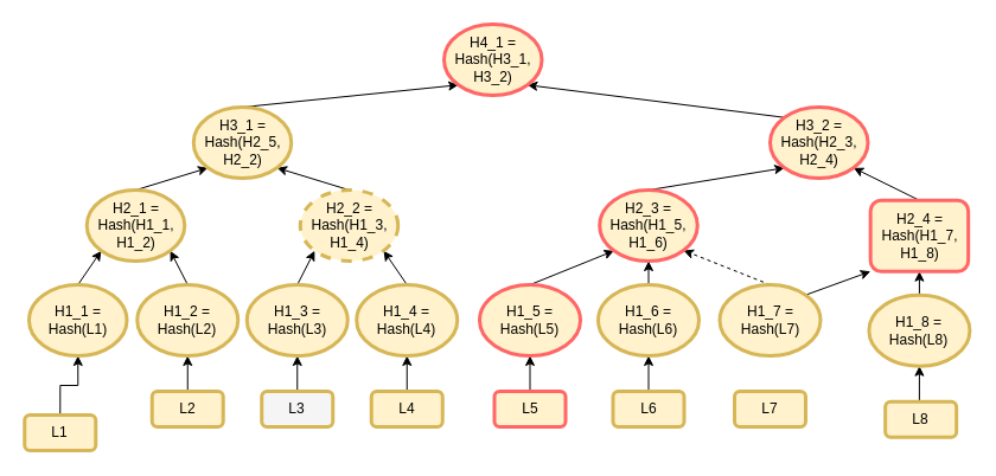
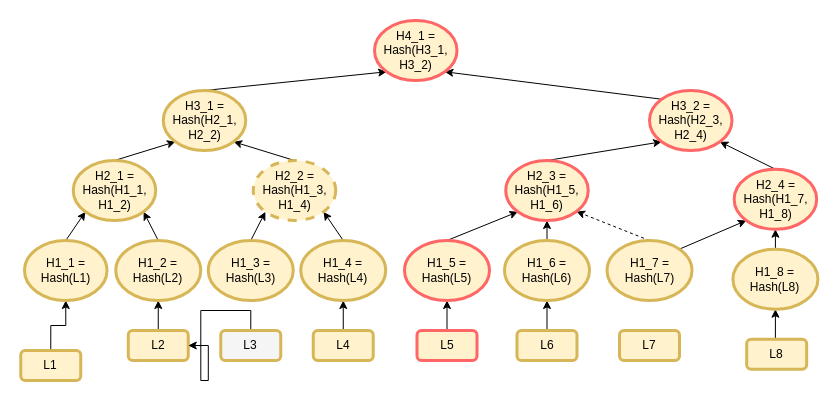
  <mxCell id="0" />
  <mxCell id="1" parent="0" />
  <mxCell id="2" style="edgeStyle=orthogonalEdgeStyle;rounded=0;orthogonalLoop=1;jettySize=auto;html=1;exitX=0.5;exitY=0;exitDx=0;exitDy=0;entryX=0.5;entryY=1;entryDx=0;entryDy=0;" parent="1" source="3" target="18" edge="1"><mxGeometry relative="1" as="geometry" /></mxCell>
  <mxCell id="3" value="L1" style="rounded=1;whiteSpace=wrap;html=1;fillColor=#fff2cc;strokeColor=#d6b656;strokeWidth=3;" parent="1" vertex="1"><mxGeometry x="20.25" y="350" width="60" height="30" as="geometry" /></mxCell>
  <mxCell id="4" style="edgeStyle=orthogonalEdgeStyle;rounded=0;orthogonalLoop=1;jettySize=auto;html=1;exitX=0.5;exitY=0;exitDx=0;exitDy=0;entryX=0.5;entryY=1;entryDx=0;entryDy=0;" parent="1" source="5" target="20" edge="1"><mxGeometry relative="1" as="geometry" /></mxCell>
  <mxCell id="5" value="L2" style="rounded=1;whiteSpace=wrap;html=1;fillColor=#fff2cc;strokeColor=#d6b656;strokeWidth=3;" parent="1" vertex="1"><mxGeometry x="127.75" y="330" width="60" height="30" as="geometry" /></mxCell>
- <mxCell id="6" style="edgeStyle=orthogonalEdgeStyle;rounded=0;orthogonalLoop=1;jettySize=auto;html=1;exitX=0.5;exitY=0;exitDx=0;exitDy=0;entryX=0.5;entryY=1;entryDx=0;entryDy=0;" parent="1" source="7" target="22" edge="1"><mxGeometry relative="1" as="geometry" /></mxCell>
+ <mxCell id="6" style="edgeStyle=orthogonalEdgeStyle;rounded=0;orthogonalLoop=1;jettySize=auto;html=1;exitX=0.5;exitY=0;exitDx=0;exitDy=0;" parent="1" source="7" target="5" edge="1"><mxGeometry relative="1" as="geometry" /></mxCell>
  <mxCell id="7" value="L3" style="rounded=1;whiteSpace=wrap;html=1;fillColor=#f5f5f5;strokeColor=#d6b656;strokeWidth=3;" parent="1" vertex="1"><mxGeometry x="220.25" y="330" width="60" height="30" as="geometry" /></mxCell>
  <mxCell id="8" style="edgeStyle=orthogonalEdgeStyle;rounded=0;orthogonalLoop=1;jettySize=auto;html=1;exitX=0.5;exitY=0;exitDx=0;exitDy=0;entryX=0.5;entryY=1;entryDx=0;entryDy=0;" parent="1" source="9" target="24" edge="1"><mxGeometry relative="1" as="geometry" /></mxCell>
  <mxCell id="9" value="L4" style="rounded=1;whiteSpace=wrap;html=1;fillColor=#fff2cc;strokeColor=#d6b656;strokeWidth=3;" parent="1" vertex="1"><mxGeometry x="312.75" y="330" width="60" height="30" as="geometry" /></mxCell>
  <mxCell id="10" style="edgeStyle=orthogonalEdgeStyle;rounded=0;orthogonalLoop=1;jettySize=auto;html=1;exitX=0.5;exitY=0;exitDx=0;exitDy=0;entryX=0.5;entryY=1;entryDx=0;entryDy=0;" parent="1" source="11" target="26" edge="1"><mxGeometry relative="1" as="geometry" /></mxCell>
  <mxCell id="11" value="L5" style="rounded=1;whiteSpace=wrap;html=1;fillColor=#fff2cc;strokeWidth=3;strokeColor=#FF6666;" parent="1" vertex="1"><mxGeometry x="416.5" y="330" width="60" height="30" as="geometry" /></mxCell>
  <mxCell id="12" style="edgeStyle=orthogonalEdgeStyle;rounded=0;orthogonalLoop=1;jettySize=auto;html=1;exitX=0.5;exitY=0;exitDx=0;exitDy=0;entryX=0.5;entryY=1;entryDx=0;entryDy=0;" parent="1" source="13" target="28" edge="1"><mxGeometry relative="1" as="geometry" /></mxCell>
  <mxCell id="13" value="L6" style="rounded=1;whiteSpace=wrap;html=1;fillColor=#fff2cc;strokeColor=#d6b656;strokeWidth=3;" parent="1" vertex="1"><mxGeometry x="516.5" y="330" width="60" height="30" as="geometry" /></mxCell>
  <mxCell id="14" value="L7" style="rounded=1;whiteSpace=wrap;html=1;fillColor=#fff2cc;strokeColor=#d6b656;strokeWidth=3;" parent="1" vertex="1"><mxGeometry x="619" y="330" width="60" height="30" as="geometry" /></mxCell>
  <mxCell id="15" style="edgeStyle=orthogonalEdgeStyle;rounded=0;orthogonalLoop=1;jettySize=auto;html=1;exitX=0.5;exitY=0;exitDx=0;exitDy=0;entryX=0.5;entryY=1;entryDx=0;entryDy=0;" parent="1" source="16" target="33" edge="1"><mxGeometry relative="1" as="geometry" /></mxCell>
  <mxCell id="16" value="L8" style="rounded=1;whiteSpace=wrap;html=1;fillColor=#fff2cc;strokeColor=#d6b656;strokeWidth=3;" parent="1" vertex="1"><mxGeometry x="746.17" y="338.72" width="60" height="30" as="geometry" /></mxCell>
  <mxCell id="17" style="rounded=0;orthogonalLoop=1;jettySize=auto;html=1;exitX=0.5;exitY=0;exitDx=0;exitDy=0;entryX=0;entryY=1;entryDx=0;entryDy=0;" parent="1" source="18" target="35" edge="1"><mxGeometry relative="1" as="geometry" /></mxCell>
  <mxCell id="18" value="&lt;font style=&quot;font-size: 12px&quot;&gt;H1_1 =&lt;br&gt;Hash(L1)&lt;/font&gt;" style="ellipse;whiteSpace=wrap;html=1;strokeColor=#d6b656;strokeWidth=3;fillColor=#fff2cc;" parent="1" vertex="1"><mxGeometry x="24" y="240" width="82.5" height="60" as="geometry" /></mxCell>
  <mxCell id="19" style="edgeStyle=none;rounded=0;orthogonalLoop=1;jettySize=auto;html=1;exitX=0.5;exitY=0;exitDx=0;exitDy=0;entryX=1;entryY=1;entryDx=0;entryDy=0;" parent="1" source="20" target="35" edge="1"><mxGeometry relative="1" as="geometry" /></mxCell>
  <mxCell id="20" value="&lt;font style=&quot;font-size: 12px&quot;&gt;H1_2 =&lt;br&gt;Hash(L2)&lt;/font&gt;" style="ellipse;whiteSpace=wrap;html=1;strokeColor=#d6b656;strokeWidth=3;fillColor=#fff2cc;" parent="1" vertex="1"><mxGeometry x="115.25" y="240" width="85" height="60" as="geometry" /></mxCell>
  <mxCell id="21" style="edgeStyle=none;rounded=0;orthogonalLoop=1;jettySize=auto;html=1;exitX=0.5;exitY=0;exitDx=0;exitDy=0;entryX=0;entryY=1;entryDx=0;entryDy=0;" parent="1" source="22" target="37" edge="1"><mxGeometry relative="1" as="geometry" /></mxCell>
  <mxCell id="22" value="&lt;font style=&quot;font-size: 12px&quot;&gt;H1_3 =&lt;br&gt;Hash(L3)&lt;/font&gt;" style="ellipse;whiteSpace=wrap;html=1;strokeColor=#d6b656;strokeWidth=3;fillColor=#fff2cc;" parent="1" vertex="1"><mxGeometry x="207.75" y="240" width="85" height="60" as="geometry" /></mxCell>
  <mxCell id="23" style="edgeStyle=none;rounded=0;orthogonalLoop=1;jettySize=auto;html=1;exitX=0.5;exitY=0;exitDx=0;exitDy=0;entryX=1;entryY=1;entryDx=0;entryDy=0;" parent="1" source="24" target="37" edge="1"><mxGeometry relative="1" as="geometry" /></mxCell>
  <mxCell id="24" value="&lt;font style=&quot;font-size: 12px&quot;&gt;H1_4 =&lt;br&gt;Hash(L4)&lt;/font&gt;" style="ellipse;whiteSpace=wrap;html=1;strokeColor=#d6b656;strokeWidth=3;fillColor=#fff2cc;" parent="1" vertex="1"><mxGeometry x="300.25" y="240" width="85" height="60" as="geometry" /></mxCell>
  <mxCell id="25" style="edgeStyle=none;rounded=0;orthogonalLoop=1;jettySize=auto;html=1;exitX=0.5;exitY=0;exitDx=0;exitDy=0;entryX=0;entryY=1;entryDx=0;entryDy=0;" parent="1" source="26" target="39" edge="1"><mxGeometry relative="1" as="geometry" /></mxCell>
  <mxCell id="26" value="&lt;font style=&quot;font-size: 12px&quot;&gt;H1_5 =&lt;br&gt;Hash(L5)&lt;/font&gt;" style="ellipse;whiteSpace=wrap;html=1;strokeWidth=3;fillColor=#fff2cc;strokeColor=#FF6666;" parent="1" vertex="1"><mxGeometry x="404" y="240" width="85" height="60" as="geometry" /></mxCell>
  <mxCell id="27" style="edgeStyle=none;rounded=0;orthogonalLoop=1;jettySize=auto;html=1;exitX=0.5;exitY=0;exitDx=0;exitDy=0;entryX=0.5;entryY=1;entryDx=0;entryDy=0;" parent="1" source="28" target="39" edge="1"><mxGeometry relative="1" as="geometry" /></mxCell>
  <mxCell id="28" value="&lt;font style=&quot;font-size: 12px&quot;&gt;H1_6 =&lt;br&gt;Hash(L6)&lt;/font&gt;" style="ellipse;whiteSpace=wrap;html=1;strokeColor=#d6b656;strokeWidth=3;fillColor=#fff2cc;" parent="1" vertex="1"><mxGeometry x="504" y="240" width="85" height="60" as="geometry" /></mxCell>
  <mxCell id="29" style="edgeStyle=none;rounded=0;orthogonalLoop=1;jettySize=auto;html=1;exitX=0.5;exitY=0;exitDx=0;exitDy=0;dashed=1;" parent="1" source="31" edge="1"><mxGeometry relative="1" as="geometry"><mxPoint x="576" y="211" as="targetPoint" /></mxGeometry></mxCell>
  <mxCell id="30" style="edgeStyle=none;rounded=0;orthogonalLoop=1;jettySize=auto;html=1;exitX=1;exitY=0;exitDx=0;exitDy=0;entryX=0;entryY=1;entryDx=0;entryDy=0;" parent="1" source="31" target="41" edge="1"><mxGeometry relative="1" as="geometry" /></mxCell>
  <mxCell id="31" value="&lt;font style=&quot;font-size: 12px&quot;&gt;H1_7 =&lt;br&gt;Hash(L7)&lt;/font&gt;" style="ellipse;whiteSpace=wrap;html=1;strokeColor=#d6b656;strokeWidth=3;fillColor=#fff2cc;" parent="1" vertex="1"><mxGeometry x="606.5" y="240" width="85" height="60" as="geometry" /></mxCell>
  <mxCell id="32" style="edgeStyle=none;rounded=0;orthogonalLoop=1;jettySize=auto;html=1;exitX=0.5;exitY=0;exitDx=0;exitDy=0;entryX=0.5;entryY=1;entryDx=0;entryDy=0;" parent="1" source="33" target="41" edge="1"><mxGeometry relative="1" as="geometry" /></mxCell>
  <mxCell id="33" value="&lt;font style=&quot;font-size: 12px&quot;&gt;H1_8 =&lt;br&gt;Hash(L8)&lt;/font&gt;" style="ellipse;whiteSpace=wrap;html=1;strokeColor=#d6b656;strokeWidth=3;fillColor=#fff2cc;" parent="1" vertex="1"><mxGeometry x="732.42" y="248.72" width="85" height="60" as="geometry" /></mxCell>
  <mxCell id="34" style="edgeStyle=none;rounded=0;orthogonalLoop=1;jettySize=auto;html=1;exitX=0.5;exitY=0;exitDx=0;exitDy=0;entryX=0;entryY=1;entryDx=0;entryDy=0;" parent="1" source="35" target="43" edge="1"><mxGeometry relative="1" as="geometry" /></mxCell>
  <mxCell id="35" value="&lt;font style=&quot;font-size: 12px&quot;&gt;H2_1 =&lt;br&gt;Hash(H1_1, H1_2)&lt;/font&gt;" style="ellipse;whiteSpace=wrap;html=1;strokeColor=#d6b656;strokeWidth=3;fillColor=#fff2cc;" parent="1" vertex="1"><mxGeometry x="72.75" y="160" width="82.5" height="60" as="geometry" /></mxCell>
  <mxCell id="36" style="edgeStyle=none;rounded=0;orthogonalLoop=1;jettySize=auto;html=1;exitX=0.5;exitY=0;exitDx=0;exitDy=0;entryX=1;entryY=1;entryDx=0;entryDy=0;" parent="1" source="37" target="43" edge="1"><mxGeometry relative="1" as="geometry" /></mxCell>
  <mxCell id="37" value="&lt;font style=&quot;font-size: 12px&quot;&gt;H2_2 =&lt;br&gt;Hash(H1_3, H1_4)&lt;/font&gt;" style="ellipse;whiteSpace=wrap;html=1;strokeColor=#d6b656;strokeWidth=3;fillColor=#fff2cc;dashed=1;" parent="1" vertex="1"><mxGeometry x="252.75" y="160" width="82.5" height="60" as="geometry" /></mxCell>
  <mxCell id="38" style="edgeStyle=none;rounded=0;orthogonalLoop=1;jettySize=auto;html=1;exitX=0.5;exitY=0;exitDx=0;exitDy=0;entryX=0;entryY=1;entryDx=0;entryDy=0;" parent="1" source="39" target="45" edge="1"><mxGeometry relative="1" as="geometry" /></mxCell>
  <mxCell id="39" value="&lt;font style=&quot;font-size: 12px&quot;&gt;H2_3 =&lt;br&gt;Hash(H1_5, H1_6)&lt;/font&gt;" style="ellipse;whiteSpace=wrap;html=1;strokeWidth=3;fillColor=#fff2cc;strokeColor=#FF6666;" parent="1" vertex="1"><mxGeometry x="505.25" y="160" width="82.5" height="60" as="geometry" /></mxCell>
  <mxCell id="40" style="edgeStyle=none;rounded=0;orthogonalLoop=1;jettySize=auto;html=1;exitX=0.5;exitY=0;exitDx=0;exitDy=0;entryX=1;entryY=1;entryDx=0;entryDy=0;" parent="1" source="41" target="45" edge="1"><mxGeometry relative="1" as="geometry"><mxPoint x="704" y="150" as="targetPoint" /></mxGeometry></mxCell>
- <mxCell id="41" value="&lt;font style=&quot;font-size: 12px&quot;&gt;H2_4 =&lt;br&gt;Hash(H1_7, H1_8)&lt;/font&gt;" style="whiteSpace=wrap;html=1;strokeWidth=3;fillColor=#fff2cc;strokeColor=#FF6666;rounded=1;" parent="1" vertex="1"><mxGeometry x="733.67" y="168.72" width="82.5" height="60" as="geometry" /></mxCell>
+ <mxCell id="41" value="&lt;font style=&quot;font-size: 12px&quot;&gt;H2_4 =&lt;br&gt;Hash(H1_7, H1_8)&lt;/font&gt;" style="ellipse;whiteSpace=wrap;html=1;strokeWidth=3;fillColor=#fff2cc;strokeColor=#FF6666;" parent="1" vertex="1"><mxGeometry x="733.67" y="168.72" width="82.5" height="60" as="geometry" /></mxCell>
  <mxCell id="42" style="edgeStyle=none;rounded=0;orthogonalLoop=1;jettySize=auto;html=1;exitX=0.5;exitY=0;exitDx=0;exitDy=0;entryX=0;entryY=1;entryDx=0;entryDy=0;" parent="1" source="43" target="46" edge="1"><mxGeometry relative="1" as="geometry" /></mxCell>
- <mxCell id="43" value="&lt;font style=&quot;font-size: 12px&quot;&gt;H3_1 =&lt;br&gt;Hash(H2_5, H2_2)&lt;/font&gt;" style="ellipse;whiteSpace=wrap;html=1;strokeColor=#d6b656;strokeWidth=3;fillColor=#fff2cc;" parent="1" vertex="1"><mxGeometry x="162.75" y="90" width="82.5" height="60" as="geometry" /></mxCell>
+ <mxCell id="43" value="&lt;font style=&quot;font-size: 12px&quot;&gt;H3_1 =&lt;br&gt;Hash(H2_1, H2_2)&lt;/font&gt;" style="ellipse;whiteSpace=wrap;html=1;strokeColor=#d6b656;strokeWidth=3;fillColor=#fff2cc;" parent="1" vertex="1"><mxGeometry x="162.75" y="90" width="82.5" height="60" as="geometry" /></mxCell>
  <mxCell id="44" style="edgeStyle=none;rounded=0;orthogonalLoop=1;jettySize=auto;html=1;exitX=0;exitY=0;exitDx=0;exitDy=0;entryX=1;entryY=1;entryDx=0;entryDy=0;" parent="1" source="45" target="46" edge="1"><mxGeometry relative="1" as="geometry" /></mxCell>
  <mxCell id="45" value="&lt;font style=&quot;font-size: 12px&quot;&gt;H3_2 =&lt;br&gt;Hash(H2_3, H2_4)&lt;/font&gt;" style="ellipse;whiteSpace=wrap;html=1;strokeWidth=3;fillColor=#fff2cc;strokeColor=#FF6666;" parent="1" vertex="1"><mxGeometry x="649" y="90" width="82.5" height="60" as="geometry" /></mxCell>
  <mxCell id="46" value="&lt;font style=&quot;font-size: 12px&quot;&gt;H4_1 =&lt;br&gt;Hash(H3_1, H3_2)&lt;/font&gt;" style="ellipse;whiteSpace=wrap;html=1;strokeWidth=3;fillColor=#fff2cc;strokeColor=#FF6666;" parent="1" vertex="1"><mxGeometry x="374" y="20" width="82.5" height="60" as="geometry" /></mxCell>
